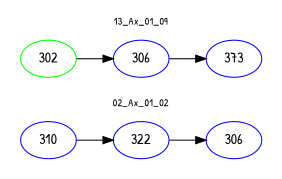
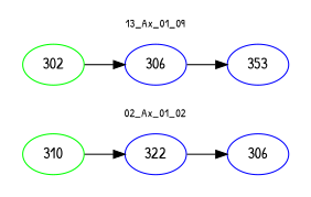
  digraph {
    fontname="Patrick Hand"
    rankdir=LR
    node [color=blue fontname="Patrick Hand"]
    edge [color=black fontname="Patrick Hand"]
-   n1 [label=310]
+   n1 [color=green label=310]
    n2 [label=322]
    n3 [label=306]
    n4 [color=green label=302]
    n5 [label=306]
-   n6 [label=373]
+   n6 [label=353]
    subgraph cluster_1 {
      color=white
      fontsize=10
      label="02_Ax_01_02"
      n1
      n2
      n3
    }
    subgraph cluster_2 {
      color=white
      fontsize=10
      label="13_Ax_01_09"
      n4
      n5
      n6
    }
    n1 -> n2
    n2 -> n3
    n4 -> n5
    n5 -> n6
  }
